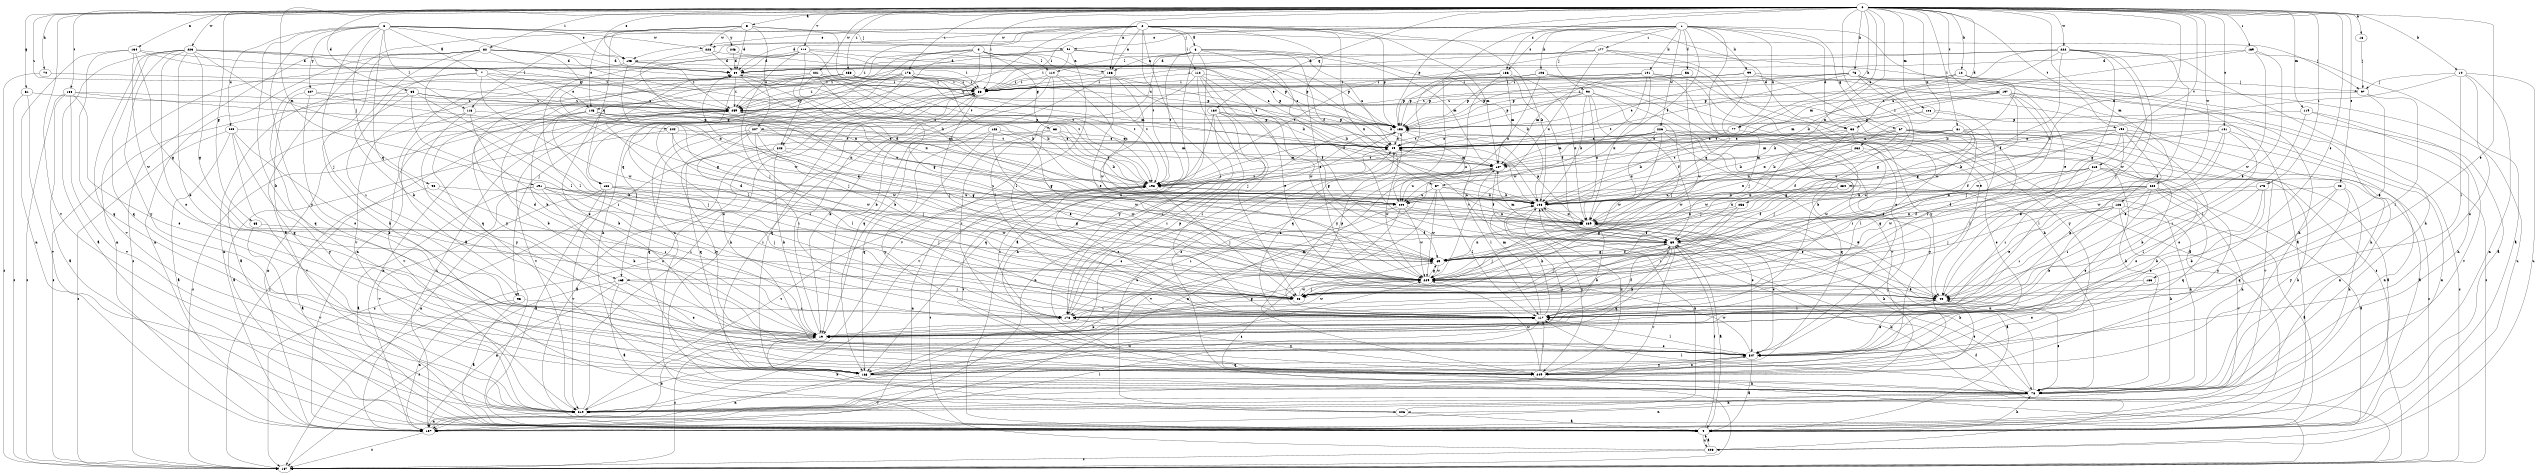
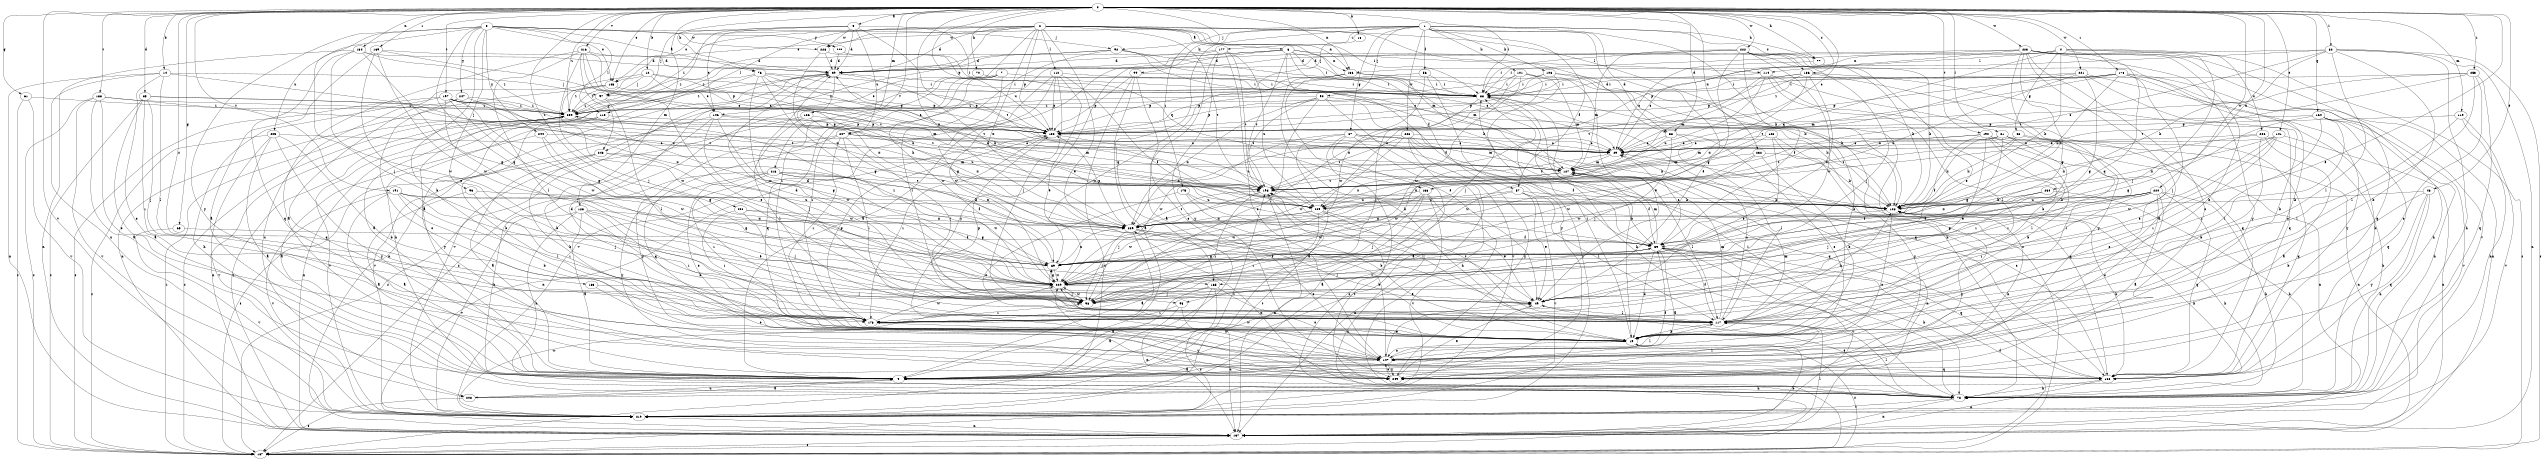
  strict digraph {
    0
    5
    12
    14
    16
    29
    35
    38
    48
    49
    61
    65
    70
    76
    77
    81
    82
    88
    119
    123
    126
    134
    136
    141
    145
    158
    164
    169
    175
    176
    183
    186
    188
    190
    191
    197
    213
    216
    219
    220
    221
    222
    223
    232
    234
    239
    253
    256
    259
    39
    198
    228
    166
    9
    97
    146
    207
    108
    208
    117
    137
-   147 [label=547]
+   147
    209
    127
    229
    187
    178
    98
    19
    249
    168
    78
    59
    69
    128
    243
    1
    56
    57
    67
    90
    92
    99
    101
    106
    165
    177
    226
    2
    6
    112
    113
    114
    3
    7
    93
    95
    205
    244
    246
    247
    4
    68
    206
    0 -> 5 [label=a]
    0 -> 12 [label=b]
    0 -> 14 [label=b]
    0 -> 16 [label=b]
    0 -> 29 [label=c]
    0 -> 35 [label=d]
    0 -> 38 [label=d]
    0 -> 48 [label=e]
    0 -> 49 [label=e]
    0 -> 61 [label=g]
    0 -> 65 [label=g]
    0 -> 70 [label=h]
    0 -> 76 [label=h]
    0 -> 77 [label=h]
    0 -> 81 [label=i]
    0 -> 82 [label=i]
    0 -> 88 [label=i]
    0 -> 119 [label=m]
    0 -> 123 [label=m]
    0 -> 126 [label=m]
    0 -> 134 [label=n]
    0 -> 136 [label=n]
    0 -> 141 [label=o]
    0 -> 145 [label=o]
    0 -> 158 [label=p]
    0 -> 164 [label=q]
    0 -> 169 [label=r]
    0 -> 175 [label=r]
    0 -> 176 [label=r]
    0 -> 183 [label=s]
    0 -> 186 [label=s]
    0 -> 188 [label=t]
    0 -> 190 [label=t]
    0 -> 191 [label=t]
    0 -> 197 [label=t]
    0 -> 213 [label=v]
    0 -> 216 [label=v]
    0 -> 219 [label=v]
    0 -> 220 [label=w]
    0 -> 221 [label=w]
    0 -> 222 [label=w]
    0 -> 223 [label=w]
    0 -> 232 [label=x]
    0 -> 234 [label=x]
    0 -> 239 [label=x]
    0 -> 253 [label=z]
    0 -> 256 [label=z]
    0 -> 259 [label=z]
    5 -> 39 [label=d]
    5 -> 198 [label=t]
    5 -> 228 [label=w]
    5 -> 166 [label=q]
    5 -> 9 [label=a]
    5 -> 97 [label=j]
    5 -> 146 [label=o]
    5 -> 207 [label=u]
    12 -> 158 [label=p]
    12 -> 259 [label=z]
    12 -> 97 [label=j]
    12 -> 146 [label=o]
    12 -> 108 [label=k]
    12 -> 208 [label=u]
    14 -> 97 [label=j]
    14 -> 208 [label=u]
    14 -> 117 [label=l]
    14 -> 137 [label=n]
    14 -> 147 [label=o]
    14 -> 209 [label=u]
    16 -> 97 [label=j]
    29 -> 127 [label=m]
    29 -> 229 [label=w]
    35 -> 259 [label=z]
    35 -> 198 [label=t]
    35 -> 9 [label=a]
    35 -> 187 [label=s]
    35 -> 178 [label=r]
    35 -> 98 [label=j]
    38 -> 29 [label=c]
    38 -> 117 [label=l]
    38 -> 147 [label=o]
    38 -> 229 [label=w]
    38 -> 98 [label=j]
    48 -> 108 [label=k]
    48 -> 19 [label=b]
    48 -> 249 [label=y]
    48 -> 168 [label=q]
    48 -> 78 [label=h]
    49 -> 117 [label=l]
    61 -> 219 [label=v]
    61 -> 259 [label=z]
    61 -> 187 [label=s]
    65 -> 219 [label=v]
    65 -> 59 [label=f]
    70 -> 88 [label=i]
    70 -> 187 [label=s]
    76 -> 29 [label=c]
    76 -> 88 [label=i]
    76 -> 158 [label=p]
    76 -> 198 [label=t]
    76 -> 9 [label=a]
    76 -> 229 [label=w]
    76 -> 78 [label=h]
    76 -> 69 [label=g]
    77 -> 29 [label=c]
    77 -> 108 [label=k]
-   77 -> 98 [label=j]
    81 -> 29 [label=c]
    81 -> 198 [label=t]
    81 -> 108 [label=k]
    81 -> 117 [label=l]
    81 -> 137 [label=n]
    81 -> 178 [label=r]
    81 -> 69 [label=g]
    82 -> 158 [label=p]
    82 -> 39 [label=d]
    82 -> 198 [label=t]
    82 -> 108 [label=k]
    82 -> 117 [label=l]
    82 -> 137 [label=n]
    82 -> 187 [label=s]
    82 -> 19 [label=b]
    82 -> 78 [label=h]
    88 -> 259 [label=z]
    88 -> 98 [label=j]
    88 -> 19 [label=b]
    88 -> 168 [label=q]
    88 -> 78 [label=h]
    119 -> 158 [label=p]
    119 -> 219 [label=v]
    119 -> 117 [label=l]
    119 -> 78 [label=h]
    123 -> 49 [label=e]
    123 -> 219 [label=v]
    123 -> 239 [label=x]
    123 -> 9 [label=a]
    123 -> 178 [label=r]
    123 -> 19 [label=b]
    123 -> 78 [label=h]
    126 -> 158 [label=p]
    126 -> 239 [label=x]
    126 -> 117 [label=l]
    126 -> 187 [label=s]
    134 -> 259 [label=z]
    134 -> 39 [label=d]
    134 -> 137 [label=n]
    134 -> 229 [label=w]
    134 -> 168 [label=q]
    134 -> 69 [label=g]
    136 -> 49 [label=e]
    136 -> 88 [label=i]
    136 -> 108 [label=k]
    136 -> 229 [label=w]
    136 -> 19 [label=b]
    141 -> 29 [label=c]
    141 -> 49 [label=e]
    141 -> 108 [label=k]
    141 -> 137 [label=n]
    141 -> 229 [label=w]
    141 -> 178 [label=r]
    145 -> 158 [label=p]
    145 -> 259 [label=z]
    145 -> 137 [label=n]
    145 -> 229 [label=w]
    158 -> 29 [label=c]
    158 -> 137 [label=n]
    158 -> 209 [label=u]
    158 -> 178 [label=r]
    164 -> 158 [label=p]
    164 -> 219 [label=v]
    164 -> 117 [label=l]
    164 -> 178 [label=r]
    164 -> 168 [label=q]
    164 -> 78 [label=h]
    164 -> 69 [label=g]
    169 -> 29 [label=c]
    169 -> 49 [label=e]
    169 -> 39 [label=d]
    169 -> 9 [label=a]
    169 -> 229 [label=w]
    175 -> 117 [label=l]
    175 -> 147 [label=o]
    175 -> 209 [label=u]
    175 -> 19 [label=b]
    176 -> 88 [label=i]
    176 -> 158 [label=p]
    176 -> 259 [label=z]
    176 -> 108 [label=k]
    176 -> 137 [label=n]
    176 -> 147 [label=o]
    176 -> 127 [label=m]
    176 -> 98 [label=j]
    176 -> 78 [label=h]
    183 -> 147 [label=o]
    183 -> 98 [label=j]
    186 -> 88 [label=i]
    186 -> 158 [label=p]
    186 -> 239 [label=x]
    186 -> 127 [label=m]
    186 -> 249 [label=y]
    186 -> 168 [label=q]
    186 -> 59 [label=f]
    188 -> 219 [label=v]
    188 -> 259 [label=z]
    188 -> 198 [label=t]
    188 -> 9 [label=a]
    188 -> 147 [label=o]
    188 -> 187 [label=s]
    190 -> 29 [label=c]
    190 -> 49 [label=e]
    190 -> 117 [label=l]
    190 -> 137 [label=n]
    190 -> 147 [label=o]
    190 -> 127 [label=m]
    190 -> 19 [label=b]
    190 -> 59 [label=f]
    191 -> 219 [label=v]
    191 -> 9 [label=a]
    191 -> 117 [label=l]
    191 -> 209 [label=u]
    191 -> 98 [label=j]
    191 -> 19 [label=b]
    191 -> 69 [label=g]
    197 -> 259 [label=z]
    197 -> 198 [label=t]
    197 -> 108 [label=k]
    197 -> 127 [label=m]
    197 -> 229 [label=w]
    197 -> 187 [label=s]
    197 -> 98 [label=j]
    197 -> 78 [label=h]
    197 -> 69 [label=g]
    213 -> 239 [label=x]
    213 -> 198 [label=t]
    213 -> 147 [label=o]
    213 -> 229 [label=w]
    213 -> 178 [label=r]
    213 -> 249 [label=y]
    213 -> 78 [label=h]
    213 -> 59 [label=f]
    216 -> 29 [label=c]
    216 -> 158 [label=p]
    216 -> 39 [label=d]
    216 -> 198 [label=t]
    216 -> 9 [label=a]
    216 -> 117 [label=l]
    216 -> 98 [label=j]
    216 -> 243 [label=y]
    219 -> 88 [label=i]
    219 -> 198 [label=t]
    219 -> 137 [label=n]
    219 -> 229 [label=w]
    220 -> 9 [label=a]
    220 -> 108 [label=k]
    220 -> 147 [label=o]
    220 -> 209 [label=u]
    220 -> 178 [label=r]
    220 -> 98 [label=j]
    220 -> 168 [label=q]
    220 -> 78 [label=h]
    220 -> 59 [label=f]
    220 -> 69 [label=g]
    221 -> 88 [label=i]
    221 -> 198 [label=t]
    221 -> 209 [label=u]
    221 -> 19 [label=b]
    221 -> 249 [label=y]
    221 -> 69 [label=g]
    222 -> 49 [label=e]
    222 -> 88 [label=i]
    222 -> 39 [label=d]
    222 -> 108 [label=k]
    222 -> 127 [label=m]
    222 -> 229 [label=w]
    222 -> 98 [label=j]
    222 -> 78 [label=h]
    222 -> 59 [label=f]
    222 -> 69 [label=g]
    223 -> 29 [label=c]
    223 -> 88 [label=i]
    223 -> 219 [label=v]
    223 -> 239 [label=x]
    223 -> 39 [label=d]
    223 -> 9 [label=a]
    223 -> 147 [label=o]
    223 -> 19 [label=b]
    223 -> 249 [label=y]
    223 -> 168 [label=q]
    223 -> 69 [label=g]
    232 -> 239 [label=x]
    232 -> 108 [label=k]
    232 -> 127 [label=m]
    232 -> 229 [label=w]
    232 -> 19 [label=b]
    234 -> 239 [label=x]
    234 -> 108 [label=k]
    234 -> 78 [label=h]
    234 -> 59 [label=f]
    239 -> 158 [label=p]
    239 -> 198 [label=t]
    239 -> 9 [label=a]
    239 -> 147 [label=o]
    239 -> 98 [label=j]
    239 -> 19 [label=b]
    239 -> 59 [label=f]
    253 -> 29 [label=c]
    253 -> 88 [label=i]
    253 -> 198 [label=t]
    253 -> 117 [label=l]
    253 -> 147 [label=o]
    253 -> 168 [label=q]
    256 -> 239 [label=x]
    256 -> 178 [label=r]
    256 -> 98 [label=j]
    256 -> 69 [label=g]
    259 -> 158 [label=p]
    259 -> 219 [label=v]
    259 -> 137 [label=n]
    259 -> 187 [label=s]
    259 -> 69 [label=g]
    39 -> 88 [label=i]
    39 -> 219 [label=v]
    39 -> 239 [label=x]
    39 -> 259 [label=z]
    39 -> 108 [label=k]
    39 -> 137 [label=n]
    198 -> 108 [label=k]
    198 -> 137 [label=n]
    198 -> 178 [label=r]
    198 -> 98 [label=j]
    228 -> 29 [label=c]
    228 -> 239 [label=x]
    228 -> 39 [label=d]
    166 -> 219 [label=v]
    166 -> 9 [label=a]
    166 -> 137 [label=n]
    166 -> 209 [label=u]
    166 -> 229 [label=w]
    166 -> 98 [label=j]
    9 -> 208 [label=u]
    9 -> 78 [label=h]
    9 -> 59 [label=f]
    97 -> 49 [label=e]
    97 -> 259 [label=z]
    97 -> 117 [label=l]
    146 -> 158 [label=p]
    146 -> 219 [label=v]
    146 -> 209 [label=u]
    146 -> 229 [label=w]
    146 -> 98 [label=j]
    146 -> 19 [label=b]
    207 -> 29 [label=c]
    207 -> 117 [label=l]
    207 -> 127 [label=m]
    207 -> 178 [label=r]
    207 -> 98 [label=j]
    207 -> 249 [label=y]
    207 -> 168 [label=q]
    108 -> 239 [label=x]
    108 -> 147 [label=o]
    108 -> 249 [label=y]
    208 -> 198 [label=t]
    208 -> 9 [label=a]
    208 -> 108 [label=k]
    208 -> 187 [label=s]
    117 -> 29 [label=c]
    117 -> 158 [label=p]
    117 -> 198 [label=t]
    117 -> 108 [label=k]
    117 -> 127 [label=m]
    117 -> 19 [label=b]
    117 -> 59 [label=f]
    137 -> 259 [label=z]
    137 -> 117 [label=l]
    137 -> 187 [label=s]
    137 -> 19 [label=b]
    147 -> 49 [label=e]
    147 -> 9 [label=a]
    147 -> 117 [label=l]
    147 -> 229 [label=w]
    147 -> 249 [label=y]
    147 -> 168 [label=q]
    209 -> 49 [label=e]
    209 -> 239 [label=x]
    209 -> 39 [label=d]
    209 -> 229 [label=w]
    209 -> 187 [label=s]
    209 -> 178 [label=r]
    127 -> 198 [label=t]
    127 -> 117 [label=l]
    127 -> 137 [label=n]
    127 -> 209 [label=u]
    127 -> 59 [label=f]
    229 -> 49 [label=e]
    229 -> 39 [label=d]
    229 -> 98 [label=j]
    229 -> 69 [label=g]
    187 -> 259 [label=z]
    187 -> 59 [label=f]
    178 -> 158 [label=p]
    178 -> 229 [label=w]
    178 -> 249 [label=y]
    98 -> 39 [label=d]
    98 -> 229 [label=w]
    98 -> 178 [label=r]
    19 -> 88 [label=i]
    19 -> 39 [label=d]
    19 -> 147 [label=o]
    19 -> 127 [label=m]
    19 -> 187 [label=s]
    19 -> 69 [label=g]
    249 -> 49 [label=e]
    249 -> 108 [label=k]
    249 -> 117 [label=l]
    249 -> 147 [label=o]
    249 -> 229 [label=w]
    168 -> 29 [label=c]
    168 -> 108 [label=k]
    168 -> 137 [label=n]
    168 -> 78 [label=h]
    78 -> 49 [label=e]
    78 -> 88 [label=i]
    78 -> 219 [label=v]
    78 -> 239 [label=x]
    78 -> 198 [label=t]
    78 -> 108 [label=k]
    78 -> 117 [label=l]
    78 -> 137 [label=n]
    59 -> 29 [label=c]
    59 -> 219 [label=v]
    59 -> 9 [label=a]
    59 -> 127 [label=m]
    59 -> 98 [label=j]
    59 -> 19 [label=b]
    59 -> 168 [label=q]
    59 -> 78 [label=h]
    59 -> 69 [label=g]
    69 -> 239 [label=x]
    69 -> 259 [label=z]
    69 -> 229 [label=w]
    69 -> 59 [label=f]
    128 -> 29 [label=c]
    128 -> 49 [label=e]
    128 -> 229 [label=w]
    128 -> 249 [label=y]
    128 -> 168 [label=q]
    243 -> 9 [label=a]
    243 -> 127 [label=m]
    243 -> 229 [label=w]
    243 -> 187 [label=s]
    243 -> 19 [label=b]
    1 -> 38 [label=d]
    1 -> 49 [label=e]
    1 -> 77 [label=h]
    1 -> 145 [label=o]
    1 -> 186 [label=s]
    1 -> 187 [label=s]
    1 -> 56 [label=f]
    1 -> 57 [label=f]
    1 -> 67 [label=g]
    1 -> 90 [label=j]
    1 -> 92 [label=j]
    1 -> 99 [label=k]
    1 -> 101 [label=k]
    1 -> 106 [label=k]
    1 -> 165 [label=q]
    1 -> 177 [label=r]
    1 -> 226 [label=w]
    56 -> 88 [label=i]
    56 -> 158 [label=p]
    56 -> 229 [label=w]
    56 -> 249 [label=y]
    57 -> 49 [label=e]
    57 -> 219 [label=v]
    57 -> 108 [label=k]
    57 -> 117 [label=l]
    57 -> 209 [label=u]
    57 -> 229 [label=w]
    67 -> 29 [label=c]
    67 -> 219 [label=v]
    67 -> 9 [label=a]
    67 -> 108 [label=k]
    67 -> 229 [label=w]
    67 -> 187 [label=s]
    67 -> 78 [label=h]
    67 -> 59 [label=f]
    90 -> 158 [label=p]
    90 -> 219 [label=v]
    90 -> 239 [label=x]
    90 -> 259 [label=z]
    90 -> 198 [label=t]
    90 -> 108 [label=k]
    90 -> 98 [label=j]
    90 -> 59 [label=f]
    92 -> 29 [label=c]
    92 -> 88 [label=i]
    92 -> 259 [label=z]
    92 -> 39 [label=d]
    92 -> 108 [label=k]
    92 -> 117 [label=l]
    99 -> 88 [label=i]
    99 -> 158 [label=p]
    99 -> 9 [label=a]
    99 -> 147 [label=o]
    99 -> 187 [label=s]
    101 -> 49 [label=e]
    101 -> 88 [label=i]
    101 -> 158 [label=p]
    101 -> 239 [label=x]
    101 -> 127 [label=m]
    101 -> 229 [label=w]
    101 -> 98 [label=j]
    106 -> 88 [label=i]
    106 -> 158 [label=p]
    106 -> 209 [label=u]
    106 -> 19 [label=b]
    106 -> 78 [label=h]
    165 -> 9 [label=a]
    165 -> 137 [label=n]
    165 -> 147 [label=o]
    165 -> 187 [label=s]
    165 -> 98 [label=j]
    177 -> 259 [label=z]
    177 -> 39 [label=d]
    177 -> 198 [label=t]
    177 -> 9 [label=a]
    177 -> 147 [label=o]
    177 -> 209 [label=u]
    177 -> 249 [label=y]
    226 -> 29 [label=c]
    226 -> 239 [label=x]
    226 -> 198 [label=t]
    226 -> 9 [label=a]
    226 -> 127 [label=m]
    226 -> 229 [label=w]
    226 -> 249 [label=y]
    226 -> 168 [label=q]
    2 -> 38 [label=d]
    2 -> 49 [label=e]
    2 -> 88 [label=i]
    2 -> 136 [label=n]
    2 -> 145 [label=o]
    2 -> 158 [label=p]
    2 -> 239 [label=x]
    2 -> 259 [label=z]
    2 -> 39 [label=d]
    2 -> 198 [label=t]
    2 -> 228 [label=w]
    2 -> 108 [label=k]
    2 -> 127 [label=m]
    2 -> 178 [label=r]
    2 -> 243 [label=y]
    2 -> 6 [label=a]
    2 -> 112 [label=l]
    2 -> 113 [label=l]
    6 -> 136 [label=n]
    6 -> 198 [label=t]
    6 -> 9 [label=a]
    6 -> 207 [label=u]
    6 -> 108 [label=k]
    6 -> 127 [label=m]
    6 -> 249 [label=y]
    6 -> 59 [label=f]
    6 -> 57 [label=f]
    6 -> 114 [label=l]
    112 -> 49 [label=e]
    112 -> 88 [label=i]
    112 -> 158 [label=p]
    112 -> 219 [label=v]
    112 -> 229 [label=w]
    112 -> 98 [label=j]
    112 -> 59 [label=f]
    113 -> 158 [label=p]
    113 -> 137 [label=n]
    113 -> 19 [label=b]
    113 -> 249 [label=y]
    114 -> 88 [label=i]
    114 -> 198 [label=t]
    114 -> 117 [label=l]
    114 -> 209 [label=u]
    114 -> 19 [label=b]
    114 -> 168 [label=q]
    3 -> 145 [label=o]
    3 -> 228 [label=w]
    3 -> 19 [label=b]
    3 -> 249 [label=y]
    3 -> 92 [label=j]
    3 -> 165 [label=q]
    3 -> 113 [label=l]
-   3 -> 7 [label=a]
+   3 -> 76 [label=a]
    3 -> 93 [label=j]
    3 -> 95 [label=j]
    3 -> 205 [label=u]
    3 -> 244 [label=y]
    3 -> 246 [label=y]
    3 -> 247 [label=y]
    7 -> 88 [label=i]
    7 -> 146 [label=o]
    7 -> 229 [label=w]
    7 -> 178 [label=r]
    7 -> 168 [label=q]
    7 -> 69 [label=g]
    93 -> 9 [label=a]
    93 -> 108 [label=k]
    93 -> 178 [label=r]
    95 -> 9 [label=a]
    95 -> 137 [label=n]
    95 -> 178 [label=r]
    205 -> 29 [label=c]
    205 -> 219 [label=v]
    205 -> 9 [label=a]
    205 -> 187 [label=s]
    205 -> 19 [label=b]
    205 -> 249 [label=y]
    244 -> 29 [label=c]
    244 -> 9 [label=a]
    244 -> 229 [label=w]
    244 -> 69 [label=g]
    246 -> 88 [label=i]
    246 -> 39 [label=d]
    247 -> 239 [label=x]
    247 -> 259 [label=z]
    247 -> 147 [label=o]
    247 -> 168 [label=q]
    4 -> 136 [label=n]
    4 -> 166 [label=q]
    4 -> 108 [label=k]
    4 -> 187 [label=s]
    4 -> 165 [label=q]
    4 -> 114 [label=l]
    4 -> 95 [label=j]
    4 -> 68 [label=g]
    4 -> 206 [label=u]
    68 -> 29 [label=c]
    68 -> 198 [label=t]
    68 -> 108 [label=k]
    68 -> 178 [label=r]
    68 -> 168 [label=q]
    206 -> 29 [label=c]
    206 -> 9 [label=a]
    206 -> 108 [label=k]
    206 -> 19 [label=b]
-   78 -> 206 [label=h]
+   206 -> 78 [label=h]
  }
